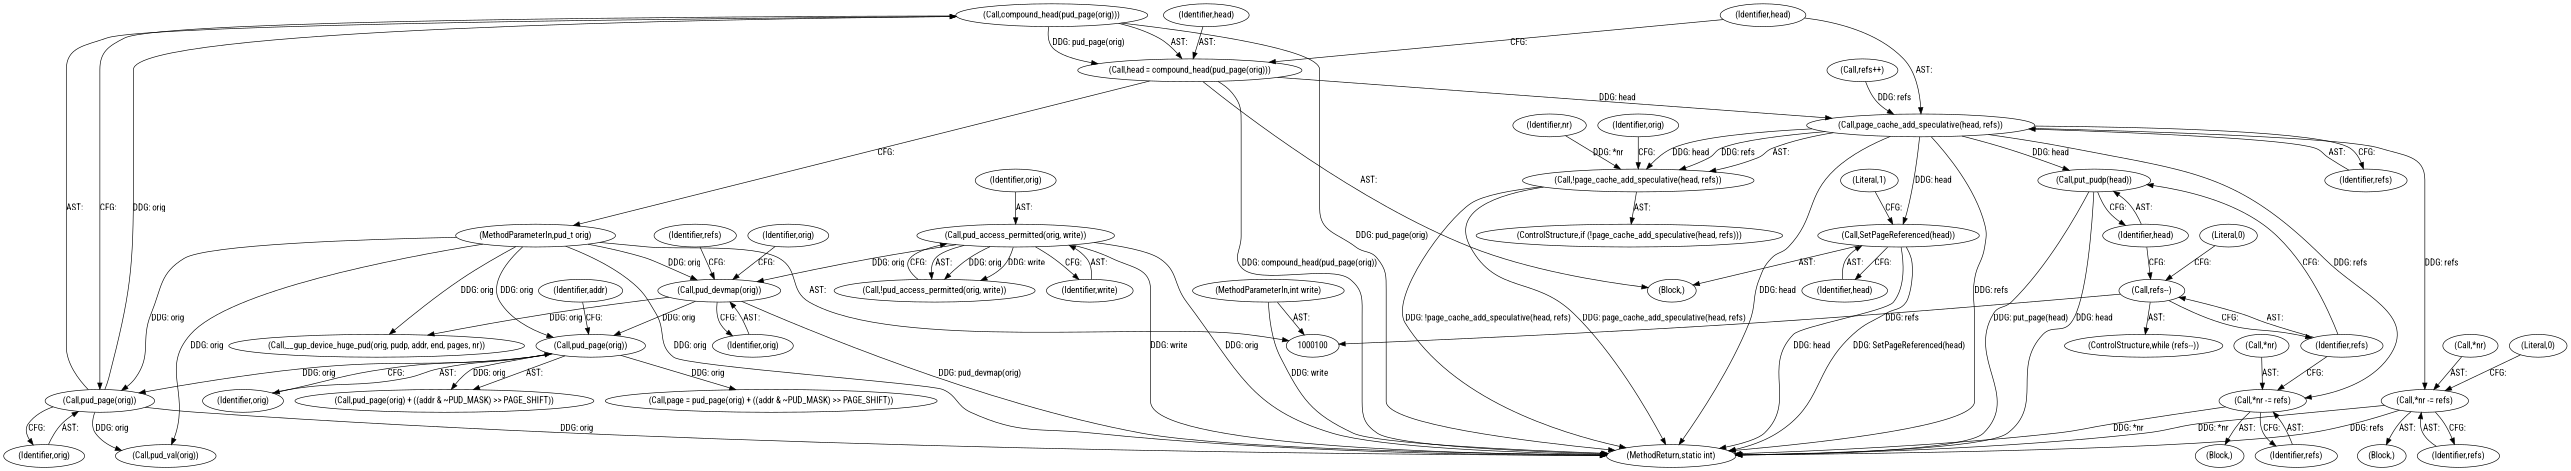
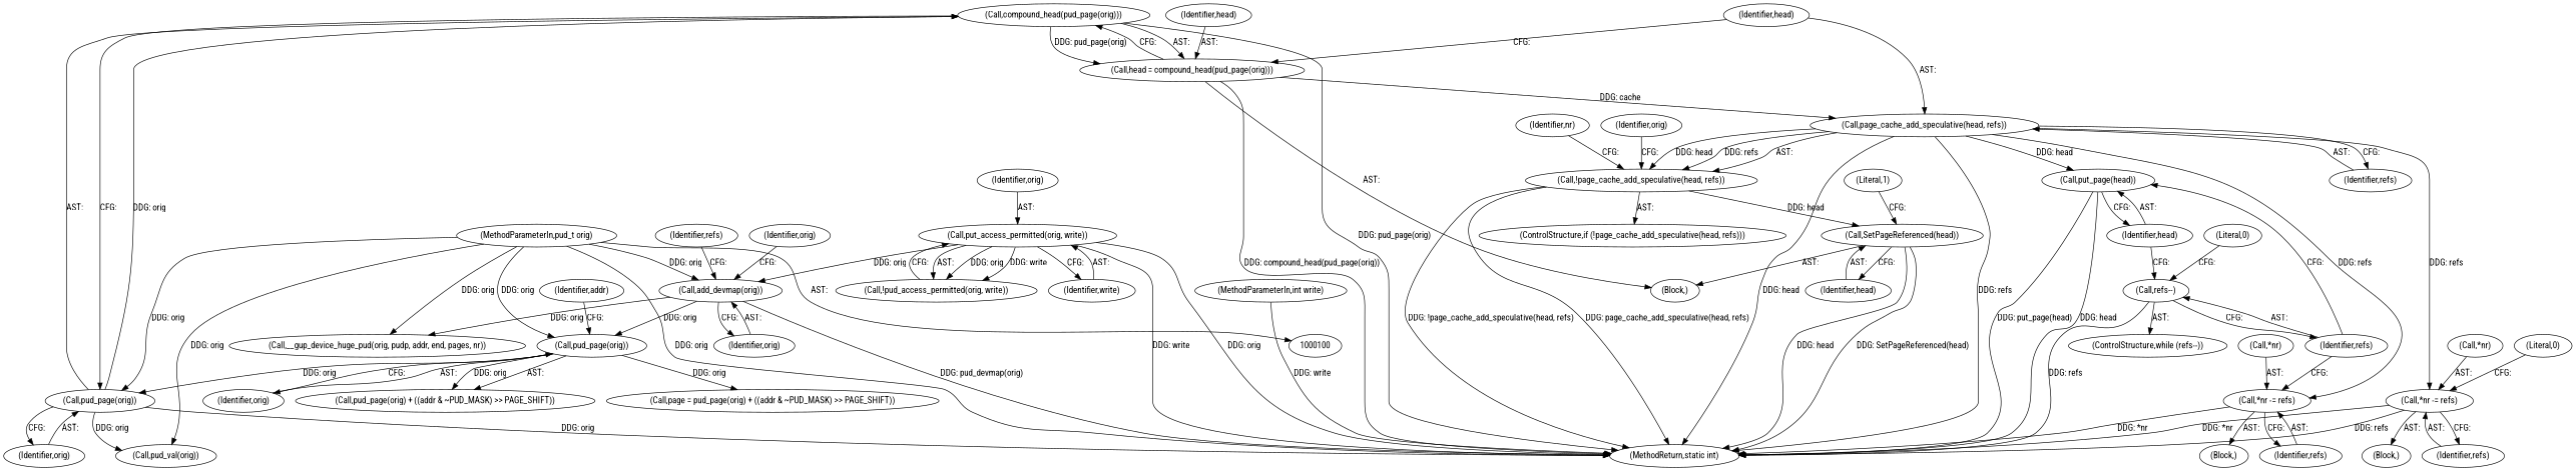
  digraph {
    fontname="Roboto Condensed"
    node [fontname="Roboto Condensed"]
    edge [fontname="Roboto Condensed"]
    n1 [label="(Call,compound_head(pud_page(orig)))"]
    n2 [label="(Call,pud_page(orig))"]
    n3 [label="(Call,head = compound_head(pud_page(orig)))"]
    n4 [label="(MethodReturn,static int)"]
    n5 [label="(Call,pud_val(orig))"]
    n6 [label="(Identifier,orig)"]
    n7 [label="(Call,page_cache_add_speculative(head, refs))"]
    n8 [label="(Block,)"]
    n9 [label="(Call,pud_page(orig))"]
    n10 [label="(Call,pud_page(orig) + ((addr & ~PUD_MASK) >> PAGE_SHIFT))"]
    n11 [label="(Call,page = pud_page(orig) + ((addr & ~PUD_MASK) >> PAGE_SHIFT))"]
    n12 [label="(Identifier,orig)"]
-   n13 [label="(Call,pud_devmap(orig))"]
+   n13 [label="(Call,add_devmap(orig))"]
    n14 [label="(Identifier,orig)"]
    n15 [label="(Call,__gup_device_huge_pud(orig, pudp, addr, end, pages, nr))"]
-   n16 [label="(Call,pud_access_permitted(orig, write))"]
+   n16 [label="(Call,put_access_permitted(orig, write))"]
    n17 [label="(Call,!pud_access_permitted(orig, write))"]
    n18 [label="(Identifier,write)"]
    n19 [label="(MethodParameterIn,pud_t orig)"]
    1000100
    n21 [label="(MethodParameterIn,int write)"]
    n22 [label="(Call,!page_cache_add_speculative(head, refs))"]
    n23 [label="(Call,*nr -= refs)"]
    n24 [label="(Call,*nr -= refs)"]
-   n25 [label="(Call,put_pudp(head))"]
+   n25 [label="(Call,put_page(head))"]
    n26 [label="(Call,SetPageReferenced(head))"]
    n27 [label="(Identifier,refs)"]
    n28 [label="(ControlStructure,if (!page_cache_add_speculative(head, refs)))"]
    n29 [label="(Identifier,refs)"]
    n30 [label="(Block,)"]
    n31 [label="(Block,)"]
    n32 [label="(Identifier,refs)"]
    n33 [label="(Call,refs--)"]
    n34 [label="(Identifier,refs)"]
    n35 [label="(ControlStructure,while (refs--))"]
    n36 [label="(Identifier,head)"]
    n37 [label="(Identifier,head)"]
-   n38 [label="(Call,refs++)"]
    n39 [label="(Identifier,nr)"]
    n40 [label="(Identifier,refs)"]
    n41 [label="(Call,*nr)"]
    n42 [label="(Literal,1)"]
    n43 [label="(Literal,0)"]
    n44 [label="(Identifier,head)"]
    n45 [label="(Identifier,head)"]
    n46 [label="(Identifier,addr)"]
    n47 [label="(Call,*nr)"]
    n48 [label="(Identifier,orig)"]
    n49 [label="(Identifier,orig)"]
    n50 [label="(Literal,0)"]
    n51 [label="(Identifier,orig)"]
    n1 -> n2 [label="CFG: "]
    n1 -> n3 [label="AST: "]
    n1 -> n3 [label="DDG: pud_page(orig)"]
    n1 -> n4 [label="DDG: pud_page(orig)"]
    n2 -> n1 [label="AST: "]
    n2 -> n1 [label="DDG: orig"]
    n2 -> n4 [label="DDG: orig"]
    n2 -> n5 [label="DDG: orig"]
    n2 -> n6 [label="CFG: "]
-   n3 -> n19 [label="CFG: "]
+   n3 -> n1 [label="CFG: "]
    n3 -> n4 [label="DDG: compound_head(pud_page(orig))"]
-   n3 -> n7 [label="DDG: head"]
+   n3 -> n7 [label="DDG: cache"]
    n3 -> n8 [label="AST: "]
    n6 -> n2 [label="AST: "]
    n7 -> n4 [label="DDG: head"]
    n7 -> n4 [label="DDG: refs"]
    n7 -> n22 [label="AST: "]
    n7 -> n22 [label="DDG: head"]
    n7 -> n22 [label="DDG: refs"]
    n7 -> n23 [label="DDG: refs"]
    n7 -> n24 [label="DDG: refs"]
    n7 -> n25 [label="DDG: head"]
-   n7 -> n26 [label="DDG: head"]
+   n22 -> n26 [label="DDG: head"]
    n7 -> n27 [label="CFG: "]
    n9 -> n2 [label="DDG: orig"]
    n9 -> n10 [label="AST: "]
    n9 -> n10 [label="DDG: orig"]
    n9 -> n11 [label="DDG: orig"]
    n9 -> n12 [label="CFG: "]
    n12 -> n9 [label="AST: "]
    n13 -> n4 [label="DDG: pud_devmap(orig)"]
    n13 -> n9 [label="DDG: orig"]
    n13 -> n14 [label="CFG: "]
    n13 -> n15 [label="DDG: orig"]
    n14 -> n13 [label="AST: "]
    n16 -> n4 [label="DDG: orig"]
    n16 -> n4 [label="DDG: write"]
    n16 -> n13 [label="DDG: orig"]
    n16 -> n17 [label="AST: "]
    n16 -> n17 [label="DDG: orig"]
    n16 -> n17 [label="DDG: write"]
    n16 -> n18 [label="CFG: "]
    n17 -> n16 [label="CFG: "]
    n18 -> n16 [label="AST: "]
    n19 -> n2 [label="DDG: orig"]
    n19 -> n4 [label="DDG: orig"]
    n19 -> n5 [label="DDG: orig"]
    n19 -> n9 [label="DDG: orig"]
    n19 -> n13 [label="DDG: orig"]
    n19 -> n15 [label="DDG: orig"]
    n19 -> 1000100 [label="AST: "]
    n21 -> n4 [label="DDG: write"]
-   n21 -> 1000100 [label="AST: "]
    n22 -> n4 [label="DDG: page_cache_add_speculative(head, refs)"]
    n22 -> n4 [label="DDG: !page_cache_add_speculative(head, refs)"]
    n22 -> n28 [label="AST: "]
    n23 -> n4 [label="DDG: *nr"]
    n23 -> n4 [label="DDG: refs"]
    n23 -> n29 [label="CFG: "]
    n23 -> n30 [label="AST: "]
    n24 -> n4 [label="DDG: *nr"]
    n24 -> n31 [label="AST: "]
    n24 -> n32 [label="CFG: "]
    n25 -> n4 [label="DDG: head"]
    n25 -> n4 [label="DDG: put_page(head)"]
    n25 -> n36 [label="CFG: "]
    n26 -> n4 [label="DDG: head"]
    n26 -> n4 [label="DDG: SetPageReferenced(head)"]
    n26 -> n8 [label="AST: "]
    n26 -> n37 [label="CFG: "]
    n27 -> n7 [label="AST: "]
    n29 -> n23 [label="AST: "]
    n32 -> n24 [label="AST: "]
-   n33 -> 1000100 [label="DDG: refs"]
+   n33 -> n4 [label="DDG: refs"]
    n33 -> n34 [label="CFG: "]
    n33 -> n35 [label="AST: "]
    n34 -> n24 [label="CFG: "]
    n34 -> n25 [label="CFG: "]
    n34 -> n33 [label="AST: "]
    n36 -> n25 [label="AST: "]
    n36 -> n33 [label="CFG: "]
    n37 -> n26 [label="AST: "]
-   n38 -> n7 [label="DDG: refs"]
-   n39 -> n22 [label="DDG: *nr"]
+   n39 -> n22 [label="CFG: "]
    n40 -> n13 [label="CFG: "]
    n41 -> n24 [label="AST: "]
    n42 -> n26 [label="CFG: "]
    n43 -> n23 [label="CFG: "]
    n44 -> n3 [label="AST: "]
    n45 -> n3 [label="CFG: "]
    n45 -> n7 [label="AST: "]
    n46 -> n9 [label="CFG: "]
    n47 -> n23 [label="AST: "]
    n48 -> n13 [label="CFG: "]
    n49 -> n22 [label="CFG: "]
    n50 -> n33 [label="CFG: "]
    n51 -> n16 [label="AST: "]
  }
